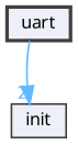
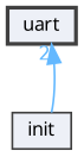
  digraph {
    compound=true
    fontname="Noto Sans"
    node [color=grey25 fillcolor="#edf0f7" fontname="Noto Sans" fontsize=10 shape=box]
    n1 [height=0.2 label=uart style="filled,bold" width=0.4]
    n2 [height=0.2 label=init style=filled width=0.4]
-   n1 -> n2 [color=steelblue1 fontcolor=steelblue1 fontname="Noto Sans" fontsize=10 headlabel=2 labeldistance=1.5 labelfontname=Helvetica labelfontsize=10]
+   n2 -> n1 [color=steelblue1 fontcolor=steelblue1 fontname="Noto Sans" fontsize=10 headlabel=2 labeldistance=1.5 labelfontname=Helvetica labelfontsize=10]
  }
